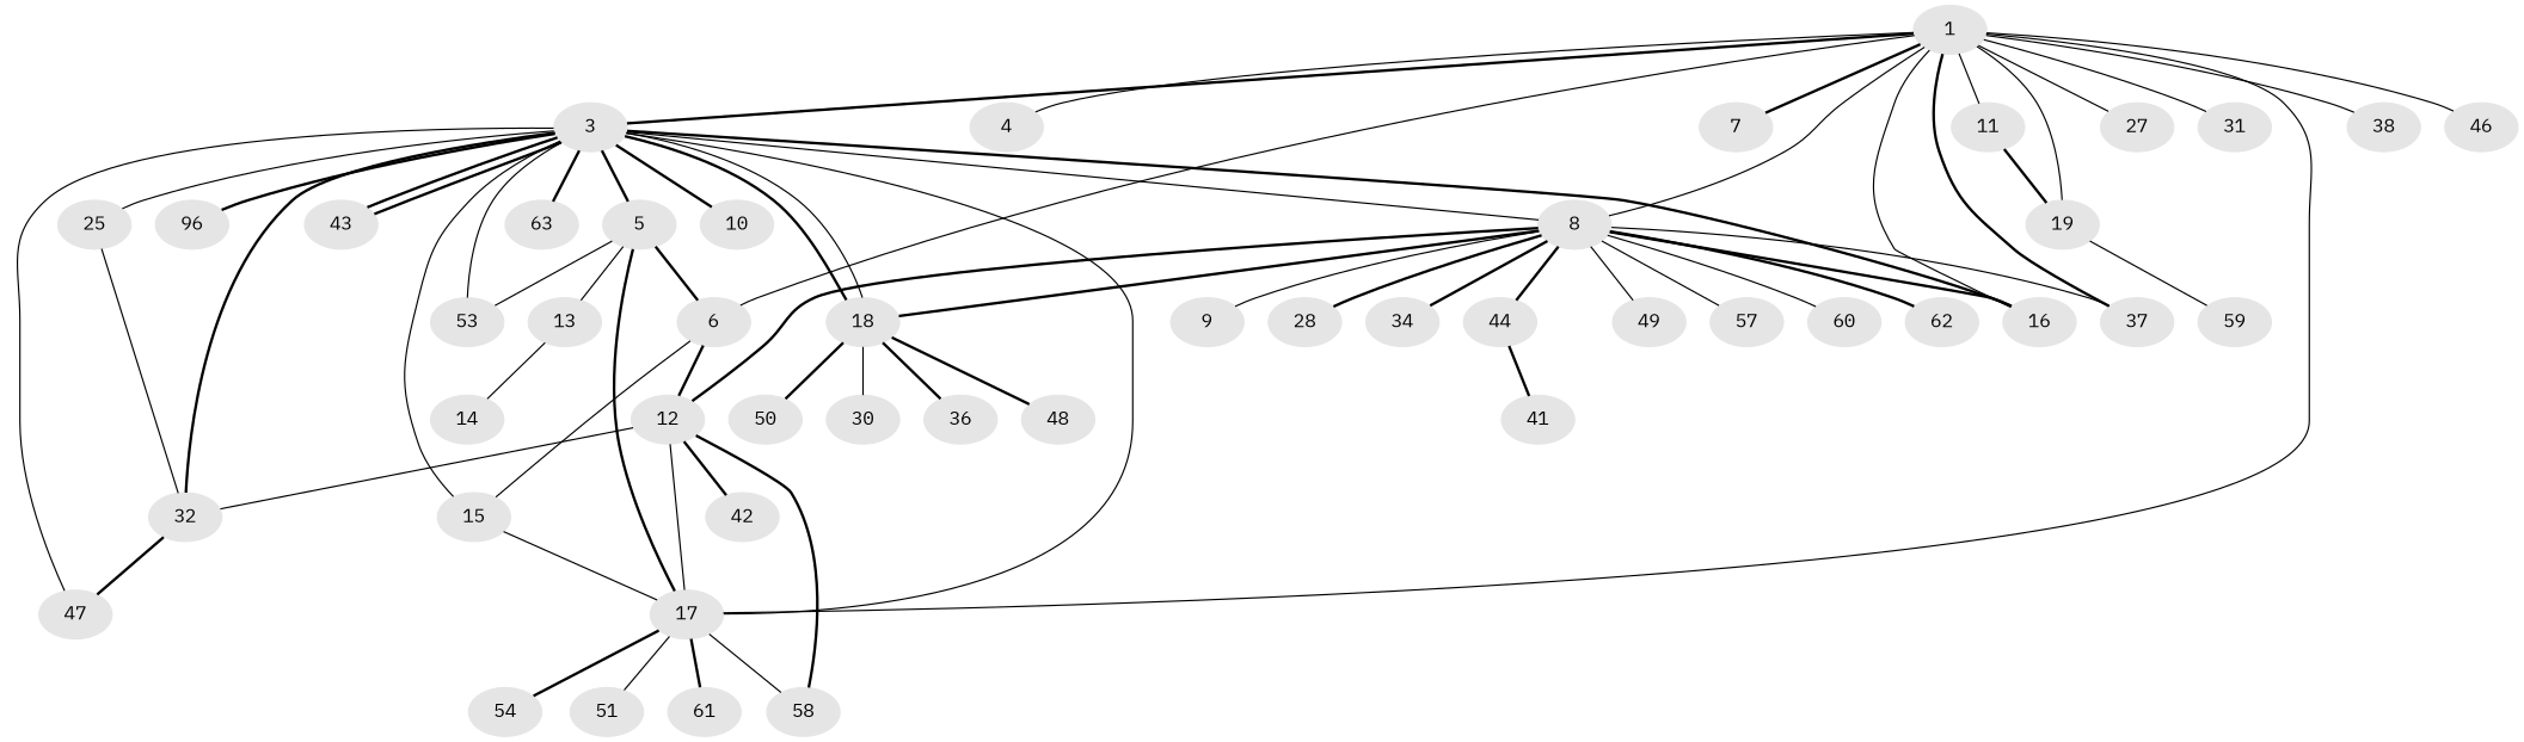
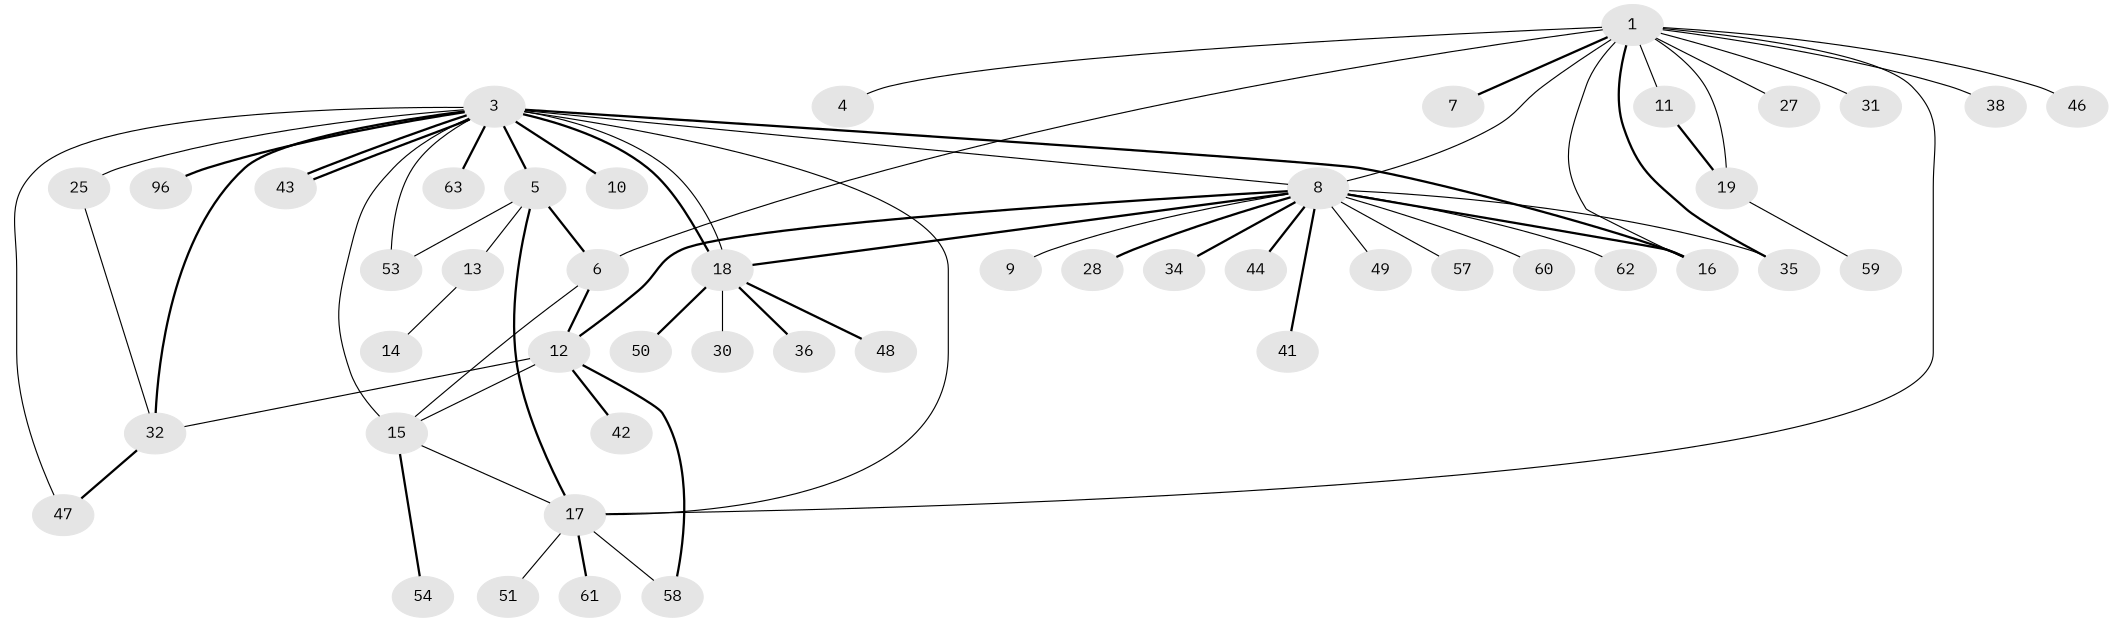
  graph {
    fontname="IBM Plex Mono"
    node [color=gray90 fontname="IBM Plex Mono" style=filled]
    edge [fontname="IBM Plex Mono" style=solid]
    1 [super="+2"]
    3 [super="+24"]
    4
    6
    7
    8 [super="+39"]
    11
    16 [super="+22"]
    17 [super="+20"]
    19 [super="+37"]
    27
    31
-   35 [label=37]
+   35
    38
    46
    5 [super="+23"]
    10
    15 [super="+40"]
    18 [super="+56"]
    25 [super="+33"]
    n21 [label=96]
    32 [super="+45"]
    43
    47
    53
    63
    12 [super="+21"]
    9
    28
    34
    41
    44
    49
    57
    60
    62
    58
    51
    54
    61
    59
    13
    30
    36
    48
    50
    14
    42 [super="+52"]
-   1 -- 3 [style=bold]
    1 -- 4
    1 -- 6
    1 -- 7 [style=bold]
    1 -- 8
    1 -- 11
    1 -- 16
    1 -- 17
    1 -- 19
    1 -- 27
    1 -- 31
    1 -- 35 [style=bold]
    1 -- 38
    1 -- 46
    3 -- 8
    3 -- 16 [style=bold]
    3 -- 17 [weight=3]
    3 -- 5 [style=bold]
    3 -- 10 [style=bold]
    3 -- 15 [weight=2]
    3 -- 18 [style=bold weight=2]
    3 -- 18
    3 -- 25 [weight=2]
    3 -- n21 [style=bold]
    3 -- 32 [style=bold]
    3 -- 43 [style=bold]
    3 -- 43 [style=bold]
    3 -- 47
    3 -- 53
    3 -- 63 [style=bold]
    6 -- 15
    6 -- 12 [style=bold]
    8 -- 16 [style=bold]
    8 -- 35
    8 -- 18 [style=bold]
    8 -- 12 [style=bold]
    8 -- 9
    8 -- 28 [style=bold]
    8 -- 34 [style=bold]
-   44 -- 41 [style=bold]
+   8 -- 41 [style=bold]
    8 -- 44 [style=bold]
    8 -- 49
    8 -- 57
    8 -- 60
-   8 -- 62 [style=bold]
+   8 -- 62
    11 -- 19 [style=bold]
    17 -- 58
    17 -- 51
-   17 -- 54 [style=bold]
+   15 -- 54 [style=bold]
    17 -- 61 [style=bold]
    19 -- 59
    5 -- 6 [style=bold]
    5 -- 17 [style=bold]
    5 -- 53
    5 -- 13
    15 -- 17
    18 -- 30
    18 -- 36 [style=bold]
    18 -- 48 [style=bold]
    18 -- 50 [style=bold]
    25 -- 32
    32 -- 47 [style=bold]
-   12 -- 17 [weight=2]
+   12 -- 15 [weight=2]
    12 -- 32
    12 -- 58 [style=bold]
    12 -- 42 [style=bold]
    13 -- 14
  }
